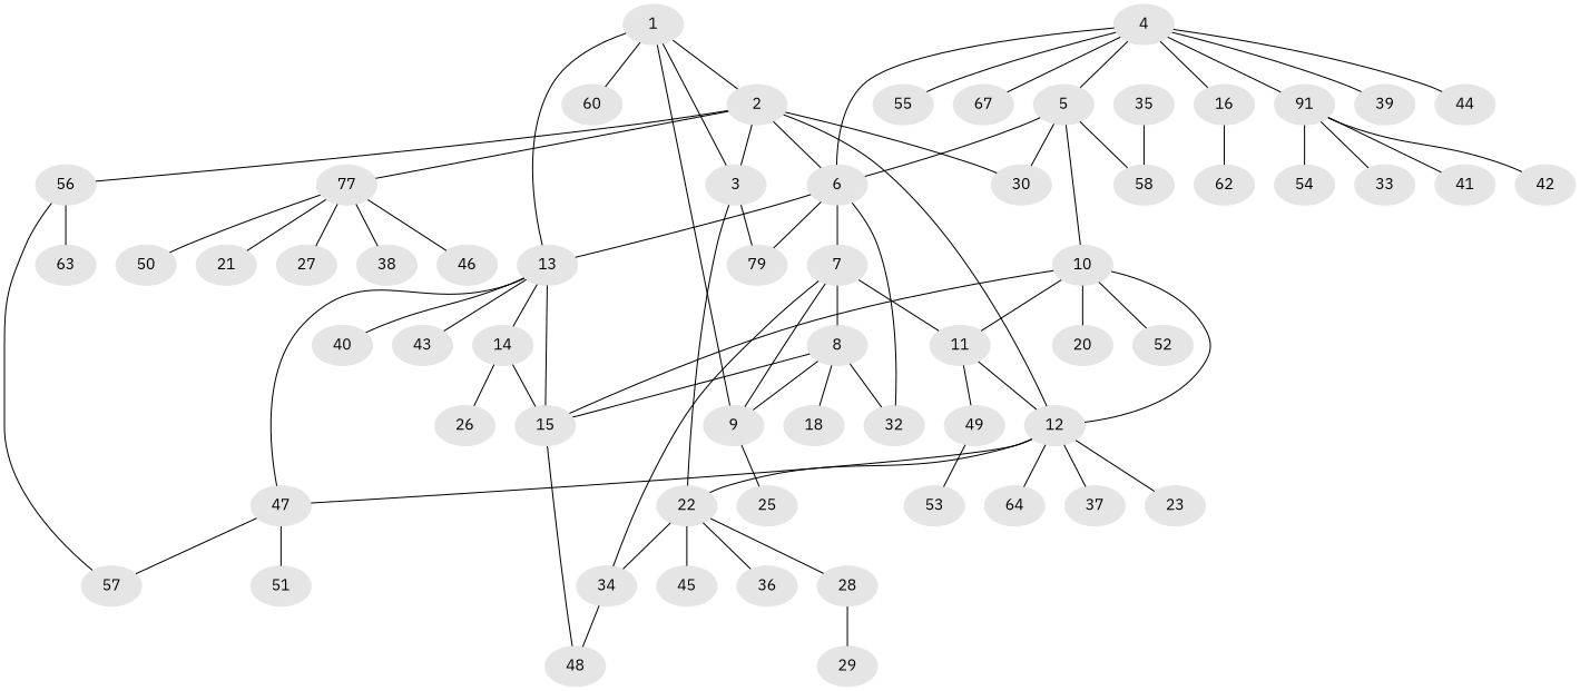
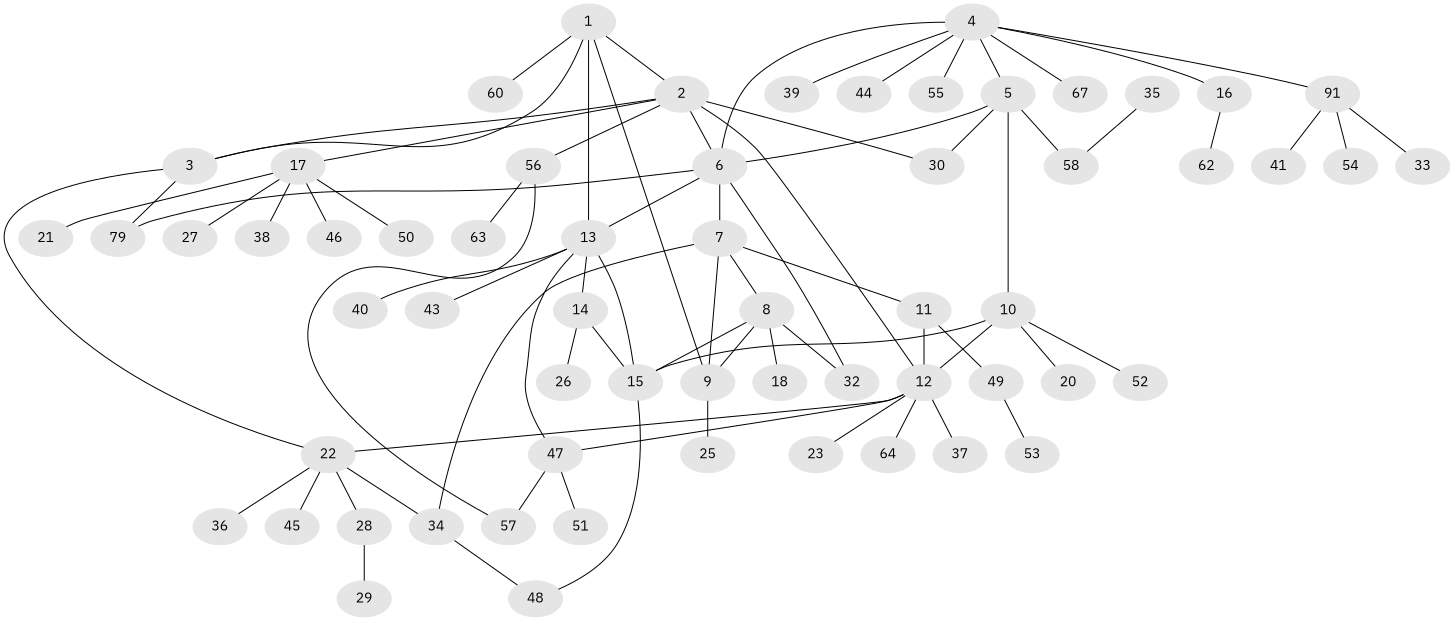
  graph {
    fontname="IBM Plex Sans"
    node [color=gray90 fontname="IBM Plex Sans" style=filled]
    edge [fontname="IBM Plex Sans"]
    1
    2
    3
    9
    13
    60
    6
    12
-   17 [label=77]
+   17
    30
    56
    n12 [label=79]
    22
    25
    15
    47
    14
    40
    43
    7
    32
    23
    n23 [label=64]
    37
    21
    27
    38
    46
    50
    57
    63
    34
    28
    36
    45
    4
    5
    16
    n39 [label=91]
    39
    44
    55
    n43 [label=67]
    10
    58
    62
    33
    41
-   42
    54
    11
    20
    52
    35
    8
    18
    49
    48
    53
    51
    26
    29
    1 -- 2
    1 -- 3
    1 -- 9
    1 -- 13
    1 -- 60
    2 -- 3
    2 -- 6
    2 -- 12
    2 -- 17
    2 -- 30
    2 -- 56
    3 -- n12
    3 -- 22
    9 -- 25
    13 -- 15
    13 -- 47
    13 -- 14
    13 -- 40
    13 -- 43
    6 -- 13
    6 -- n12
    6 -- 7
    6 -- 32
    12 -- 22
    12 -- 47
    12 -- 23
    12 -- n23
    12 -- 37
    17 -- 21
    17 -- 27
    17 -- 38
    17 -- 46
    17 -- 50
    56 -- 57
    56 -- 63
    22 -- 34
    22 -- 28
    22 -- 36
    22 -- 45
    15 -- 48
    47 -- 57
    47 -- 51
    14 -- 15
    14 -- 26
    7 -- 9
    7 -- 34
    7 -- 11
    7 -- 8
    34 -- 48
    28 -- 29
    4 -- 6
    4 -- 5
    4 -- 16
    4 -- n39
    4 -- 39
    4 -- 44
    4 -- 55
    4 -- n43
    5 -- 6
    5 -- 30
    5 -- 10
    5 -- 58
    16 -- 62
    n39 -- 33
    n39 -- 41
-   n39 -- 42
    n39 -- 54
    10 -- 12
    10 -- 15
-   10 -- 11
    10 -- 20
    10 -- 52
    11 -- 12
    11 -- 49
    35 -- 58
    8 -- 9
    8 -- 15
    8 -- 32
    8 -- 18
    49 -- 53
  }
